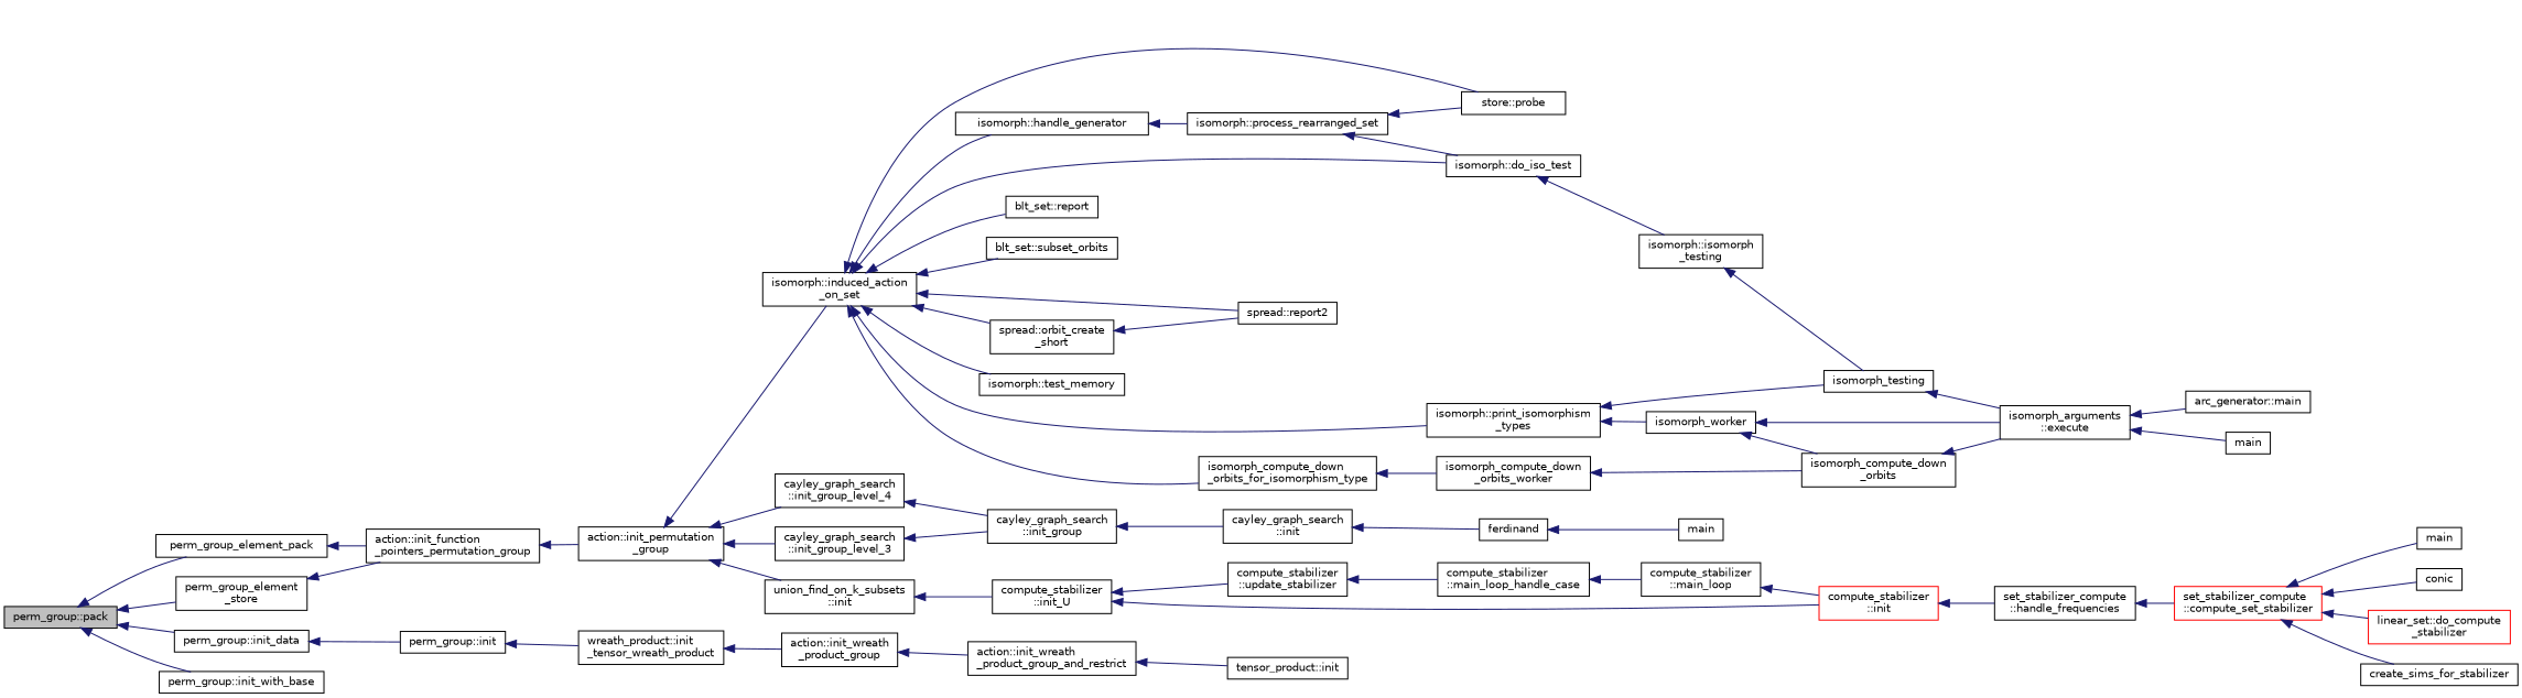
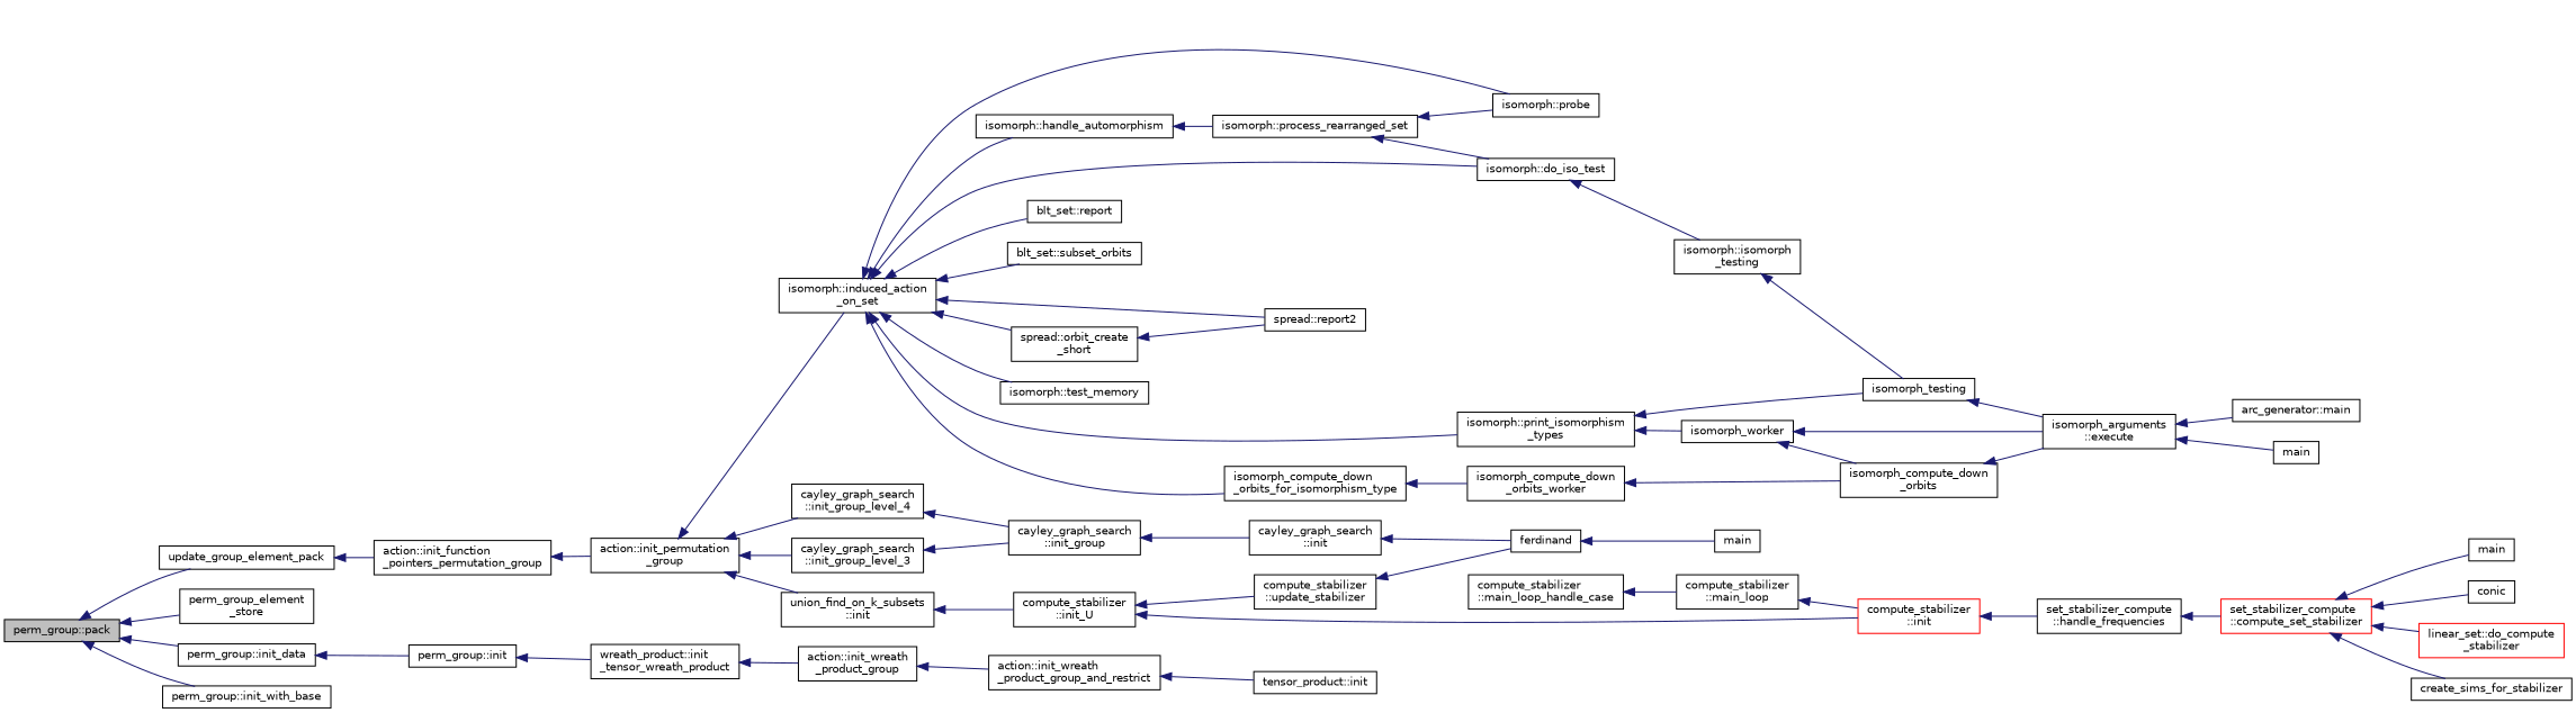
  digraph {
    rankdir=LR
    node [color=black fillcolor=white fontname=Helvetica fontsize=10 shape=record style=filled]
    edge [color=midnightblue dir=back fontname=Helvetica fontsize=10 labelfontname=Helvetica labelfontsize=10 style=solid]
    n1 [fillcolor=grey75 fontcolor=black height=0.2 label="perm_group::pack" width=0.4]
-   n2 [height=0.2 label=perm_group_element_pack width=0.4]
+   n2 [height=0.2 label=update_group_element_pack width=0.4]
    n3 [height=0.2 label="perm_group_element\l_store" width=0.4]
    n4 [height=0.2 label="perm_group::init_data" width=0.4]
    n5 [height=0.2 label="perm_group::init_with_base" width=0.4]
    n6 [height=0.2 label="action::init_function\l_pointers_permutation_group" width=0.4]
    n7 [height=0.2 label="perm_group::init" width=0.4]
    n8 [height=0.2 label="action::init_permutation\l_group" width=0.4]
    n9 [height=0.2 label="cayley_graph_search\l::init_group_level_3" width=0.4]
    n10 [height=0.2 label="cayley_graph_search\l::init_group_level_4" width=0.4]
    n11 [height=0.2 label="union_find_on_k_subsets\l::init" width=0.4]
    n12 [height=0.2 label="isomorph::induced_action\l_on_set" width=0.4]
    n13 [height=0.2 label="cayley_graph_search\l::init_group" width=0.4]
    n14 [height=0.2 label="compute_stabilizer\l::init_U" width=0.4]
    n15 [height=0.2 label="blt_set::report" width=0.4]
    n16 [height=0.2 label="blt_set::subset_orbits" width=0.4]
    n17 [height=0.2 label="spread::report2" width=0.4]
    n18 [height=0.2 label="spread::orbit_create\l_short" width=0.4]
    n19 [height=0.2 label="isomorph::test_memory" width=0.4]
    n20 [height=0.2 label="isomorph::print_isomorphism\l_types" width=0.4]
    n21 [height=0.2 label="isomorph_compute_down\l_orbits_for_isomorphism_type" width=0.4]
-   n22 [height=0.2 label="store::probe" width=0.4]
+   n22 [height=0.2 label="isomorph::probe" width=0.4]
    n23 [height=0.2 label="isomorph::do_iso_test" width=0.4]
-   n24 [height=0.2 label="isomorph::handle_generator" width=0.4]
+   n24 [height=0.2 label="isomorph::handle_automorphism" width=0.4]
    n25 [height=0.2 label="cayley_graph_search\l::init" width=0.4]
    n26 [height=0.2 label=ferdinand width=0.4]
    n27 [height=0.2 label=main width=0.4]
    n28 [color=red height=0.2 label="compute_stabilizer\l::init" width=0.4]
    n29 [height=0.2 label="compute_stabilizer\l::update_stabilizer" width=0.4]
    n30 [height=0.2 label="set_stabilizer_compute\l::handle_frequencies" width=0.4]
    n31 [height=0.2 label="compute_stabilizer\l::main_loop_handle_case" width=0.4]
    n32 [color=red height=0.2 label="set_stabilizer_compute\l::compute_set_stabilizer" width=0.4]
    n33 [height=0.2 label=main width=0.4]
    n34 [height=0.2 label=conic width=0.4]
    n35 [color=red height=0.2 label="linear_set::do_compute\l_stabilizer" width=0.4]
    n36 [height=0.2 label=create_sims_for_stabilizer width=0.4]
    n37 [height=0.2 label="compute_stabilizer\l::main_loop" width=0.4]
    n38 [height=0.2 label=isomorph_testing width=0.4]
    n39 [height=0.2 label=isomorph_worker width=0.4]
    n40 [height=0.2 label="isomorph_compute_down\l_orbits_worker" width=0.4]
    n41 [height=0.2 label="isomorph::isomorph\l_testing" width=0.4]
    n42 [height=0.2 label="isomorph::process_rearranged_set" width=0.4]
    n43 [height=0.2 label="isomorph_arguments\l::execute" width=0.4]
    n44 [height=0.2 label="isomorph_compute_down\l_orbits" width=0.4]
    n45 [height=0.2 label=main width=0.4]
    n46 [height=0.2 label="arc_generator::main" width=0.4]
    n47 [height=0.2 label="wreath_product::init\l_tensor_wreath_product" width=0.4]
    n48 [height=0.2 label="action::init_wreath\l_product_group" width=0.4]
    n49 [height=0.2 label="action::init_wreath\l_product_group_and_restrict" width=0.4]
    n50 [height=0.2 label="tensor_product::init" width=0.4]
    n1 -> n2
    n1 -> n3
    n1 -> n4
    n1 -> n5
    n2 -> n6
-   n3 -> n6
    n4 -> n7
    n6 -> n8
    n7 -> n47
    n8 -> n9
    n8 -> n10
    n8 -> n11
    n8 -> n12
    n9 -> n13
    n10 -> n13
    n11 -> n14
    n12 -> n15
    n12 -> n16
    n12 -> n17
    n12 -> n18
    n12 -> n19
    n12 -> n20
    n12 -> n21
    n12 -> n22
    n12 -> n23
    n12 -> n24
    n13 -> n25
    n14 -> n28
    n14 -> n29
    n18 -> n17
    n20 -> n38
    n20 -> n39
    n21 -> n40
    n23 -> n41
    n24 -> n42
    n25 -> n26
    n26 -> n27
    n28 -> n30
-   n29 -> n31
+   n29 -> n26
    n30 -> n32
    n31 -> n37
    n32 -> n33
    n32 -> n34
    n32 -> n35
    n32 -> n36
    n37 -> n28
    n38 -> n43
    n39 -> n43
    n39 -> n44
    n40 -> n44
    n41 -> n38
    n42 -> n22
    n42 -> n23
    n43 -> n45
    n43 -> n46
    n44 -> n43
    n47 -> n48
    n48 -> n49
    n49 -> n50
  }
